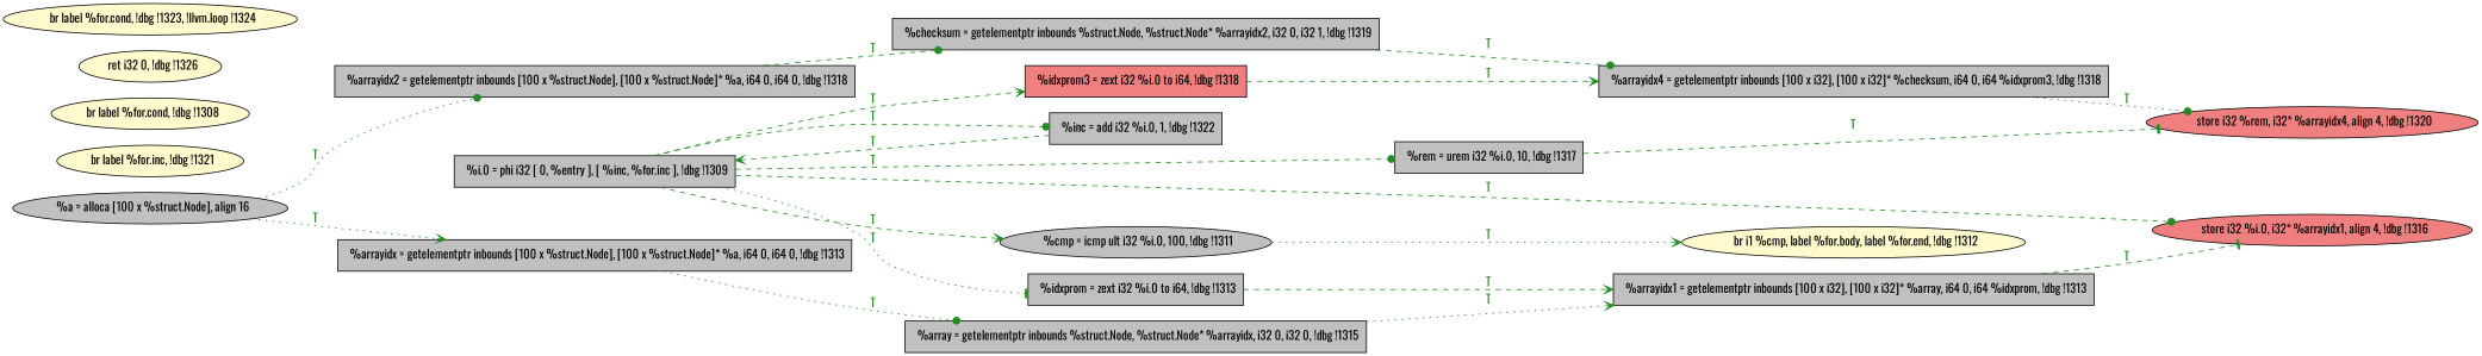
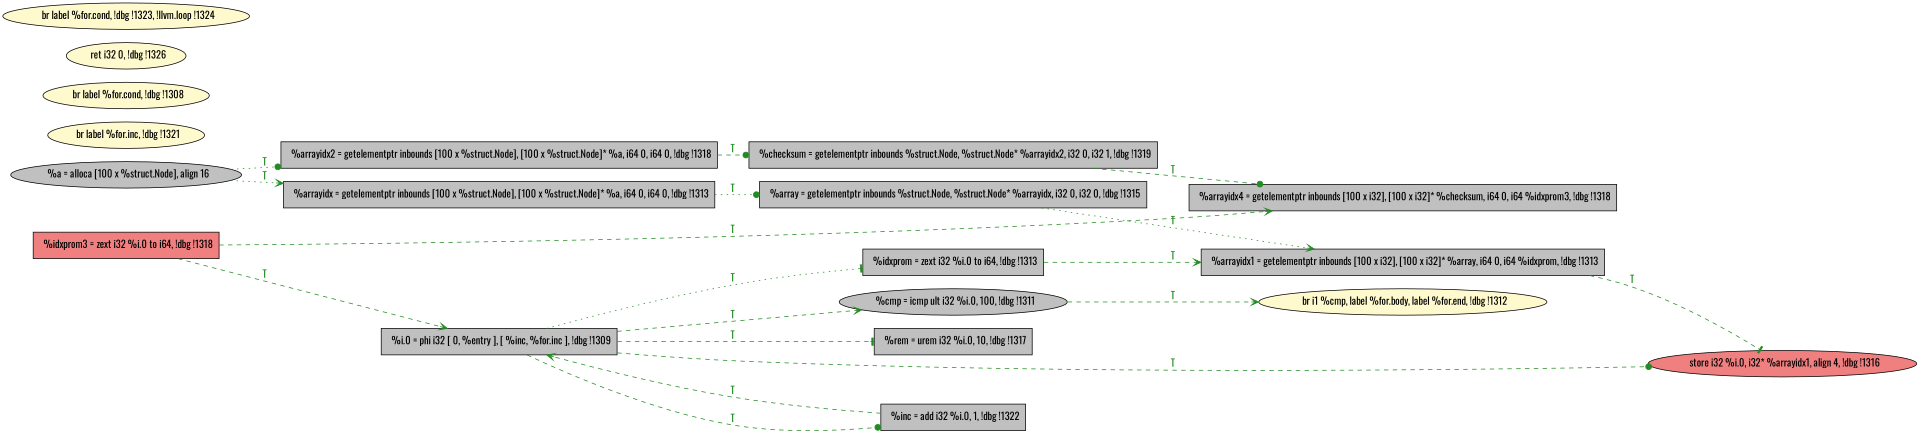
  digraph {
    fontname=Oswald
    rankdir=LR
    node [fillcolor=grey fontname=Oswald shape=rectangle style=filled]
    edge [arrowhead=vee color=forestgreen fontcolor=forestgreen fontname=Oswald style=dashed]
-   n1 [fillcolor=lightcoral label="  store i32 %rem, i32* %arrayidx4, align 4, !dbg !1320" shape=ellipse]
    n2 [label="  %arrayidx2 = getelementptr inbounds [100 x %struct.Node], [100 x %struct.Node]* %a, i64 0, i64 0, !dbg !1318"]
    n3 [label="  %checksum = getelementptr inbounds %struct.Node, %struct.Node* %arrayidx2, i32 0, i32 1, !dbg !1319"]
    n4 [label="  %arrayidx4 = getelementptr inbounds [100 x i32], [100 x i32]* %checksum, i64 0, i64 %idxprom3, !dbg !1318"]
    n5 [fillcolor=lemonchiffon label="  br label %for.inc, !dbg !1321" shape=ellipse]
    n6 [fillcolor=lemonchiffon label="  br label %for.cond, !dbg !1308" shape=ellipse]
    n7 [fillcolor=lemonchiffon label="  br i1 %cmp, label %for.body, label %for.end, !dbg !1312" shape=ellipse]
    n8 [label="  %i.0 = phi i32 [ 0, %entry ], [ %inc, %for.inc ], !dbg !1309"]
    n9 [label="  %rem = urem i32 %i.0, 10, !dbg !1317"]
    n10 [label="  %cmp = icmp ult i32 %i.0, 100, !dbg !1311" shape=ellipse]
    n11 [fillcolor=lightcoral label="  %idxprom3 = zext i32 %i.0 to i64, !dbg !1318"]
    n12 [label="  %inc = add i32 %i.0, 1, !dbg !1322"]
    n13 [fillcolor=lightcoral label="  store i32 %i.0, i32* %arrayidx1, align 4, !dbg !1316" shape=ellipse]
    n14 [label="  %idxprom = zext i32 %i.0 to i64, !dbg !1313"]
    n15 [label="  %arrayidx1 = getelementptr inbounds [100 x i32], [100 x i32]* %array, i64 0, i64 %idxprom, !dbg !1313"]
    n16 [label="  %arrayidx = getelementptr inbounds [100 x %struct.Node], [100 x %struct.Node]* %a, i64 0, i64 0, !dbg !1313"]
    n17 [label="  %array = getelementptr inbounds %struct.Node, %struct.Node* %arrayidx, i32 0, i32 0, !dbg !1315"]
    n18 [label="  %a = alloca [100 x %struct.Node], align 16" shape=ellipse]
    n19 [fillcolor=lemonchiffon label="  ret i32 0, !dbg !1326" shape=ellipse]
    n20 [fillcolor=lemonchiffon label="  br label %for.cond, !dbg !1323, !llvm.loop !1324" shape=ellipse]
    n2 -> n3 [arrowhead=dot label=T]
    n3 -> n4 [arrowhead=dot label=T]
-   n4 -> n1 [arrowhead=dot label=T style=dotted]
-   n8 -> n9 [arrowhead=dot label=T]
+   n8 -> n9 [arrowhead=tee label=T]
    n8 -> n10 [label=T]
-   n8 -> n11 [label=T]
+   n11 -> n8 [label=T]
    n8 -> n12 [arrowhead=dot label=T]
    n8 -> n13 [arrowhead=dot label=T]
    n8 -> n14 [arrowhead=tee label=T style=dotted]
-   n9 -> n1 [arrowhead=tee label=T]
-   n10 -> n7 [label=T style=dotted]
+   n10 -> n7 [label=T]
    n11 -> n4 [label=T]
    n12 -> n8 [label=T]
    n14 -> n15 [label=T]
    n15 -> n13 [arrowhead=tee label=T]
    n16 -> n17 [arrowhead=dot label=T style=dotted]
    n17 -> n15 [label=T style=dotted]
    n18 -> n2 [arrowhead=dot label=T style=dotted]
    n18 -> n16 [label=T style=dotted]
  }
